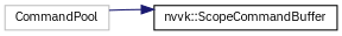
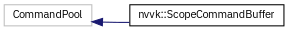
  digraph {
    rankdir=LR
    fontname="IBM Plex Sans"
    node [fillcolor=white fontname="IBM Plex Sans" fontsize=10 shape=record style=filled]
    n1 [color=grey75 height=0.2 label=CommandPool width=0.4]
    n2 [color=black height=0.2 label="nvvk::ScopeCommandBuffer" width=0.4]
-   n2 -> n1 [color=midnightblue dir=back fontname="IBM Plex Sans" fontsize=10 labelfontname=Helvetica labelfontsize=10 style=solid]
+   n1 -> n2 [color=midnightblue dir=back fontname="IBM Plex Sans" fontsize=10 labelfontname=Helvetica labelfontsize=10 style=solid]
  }
